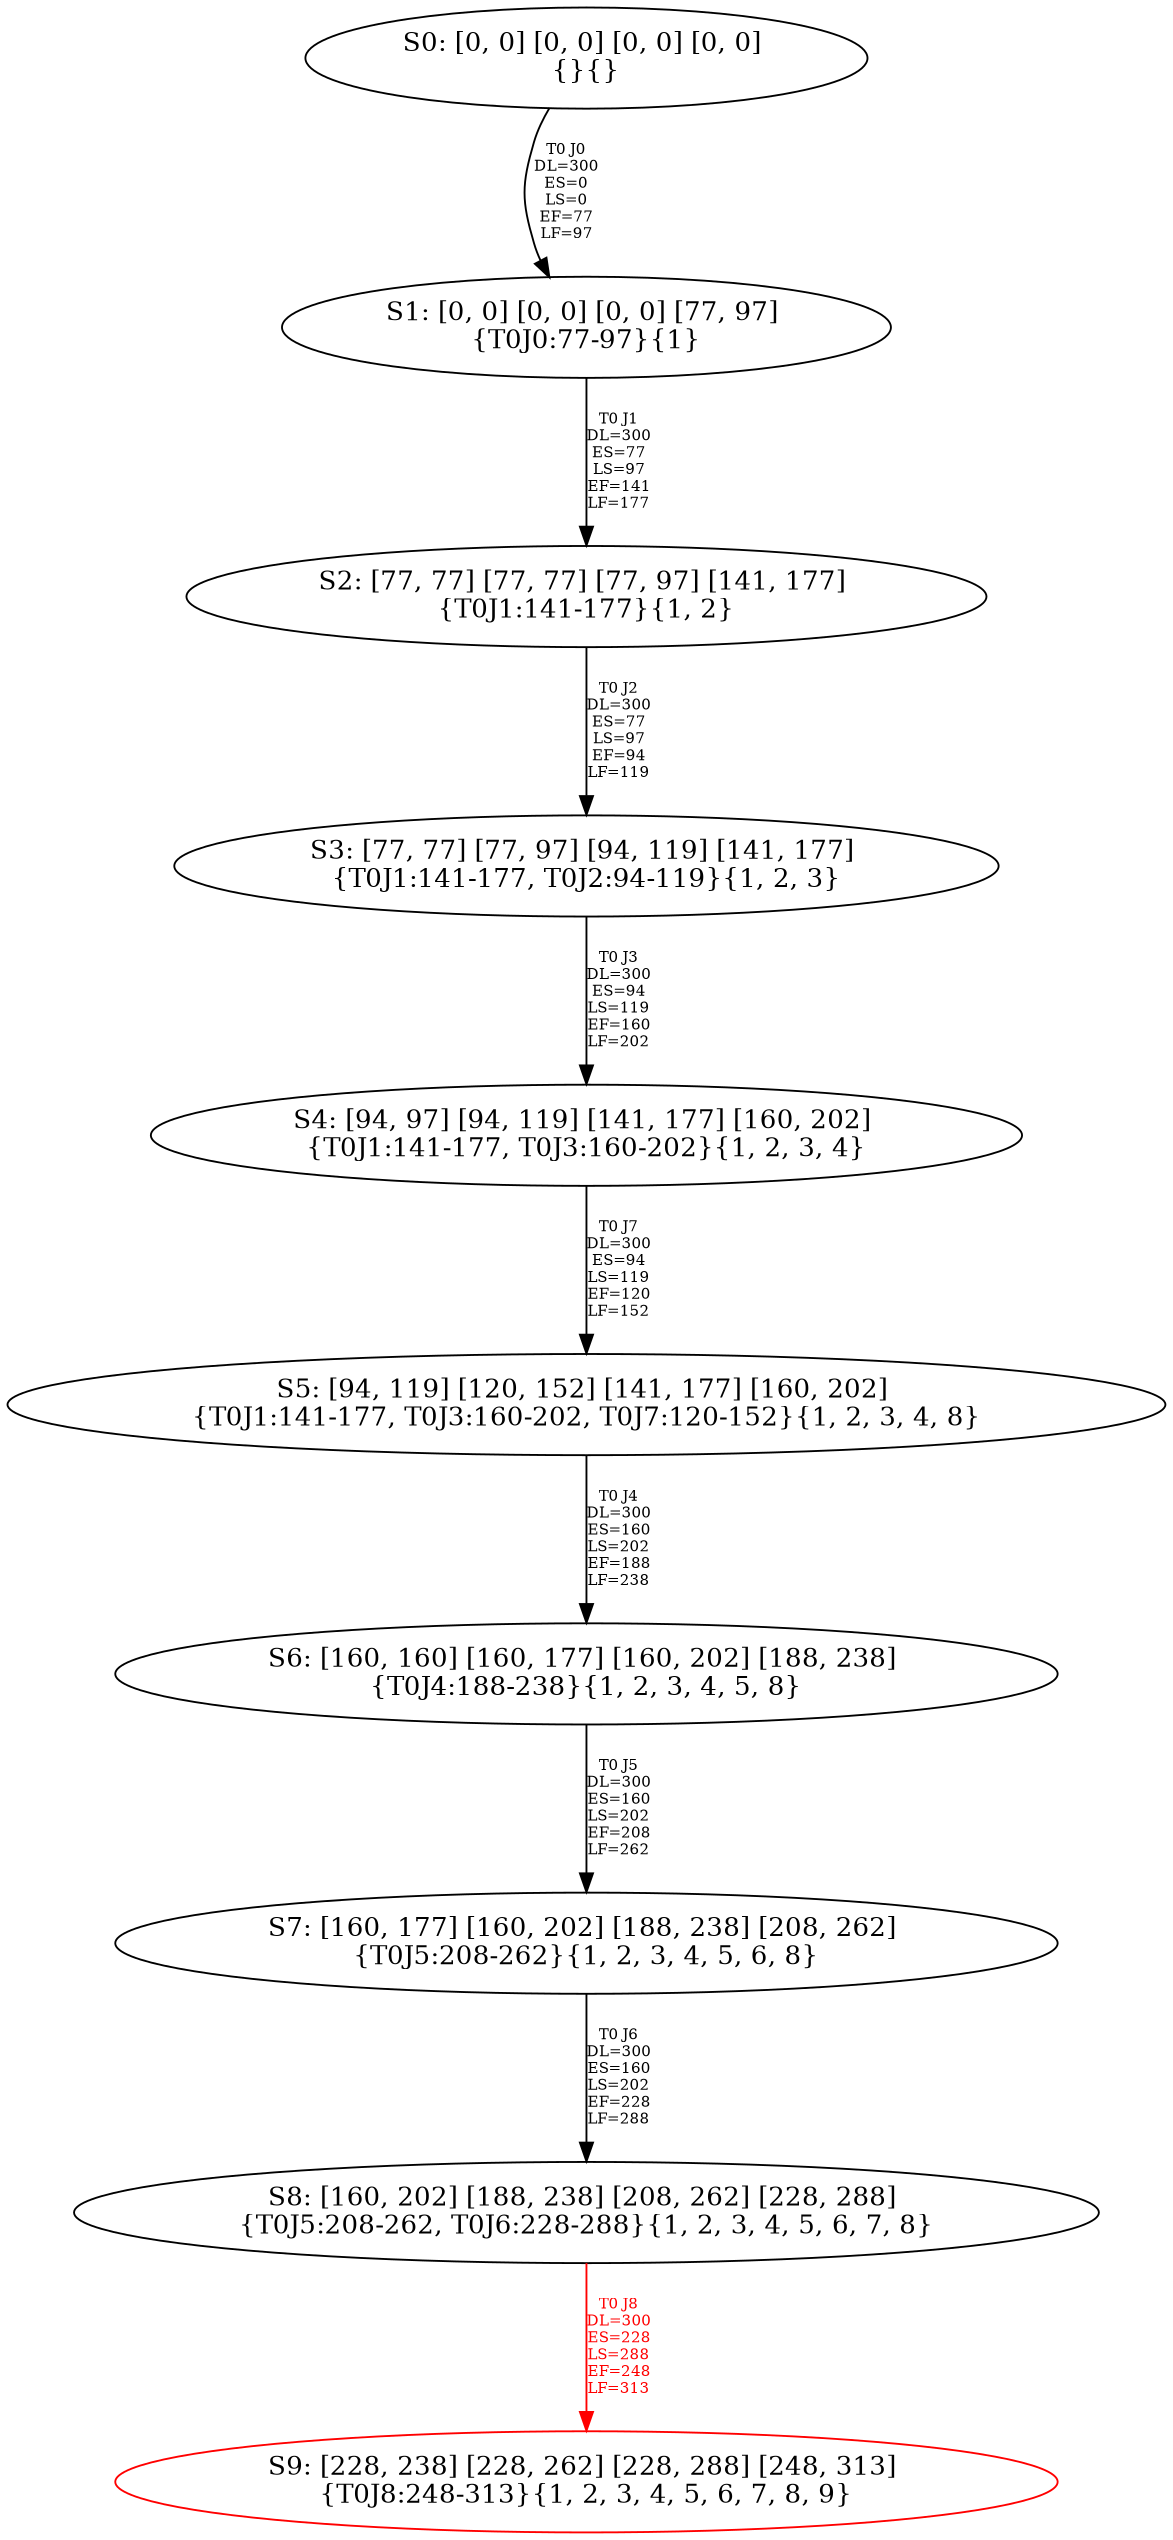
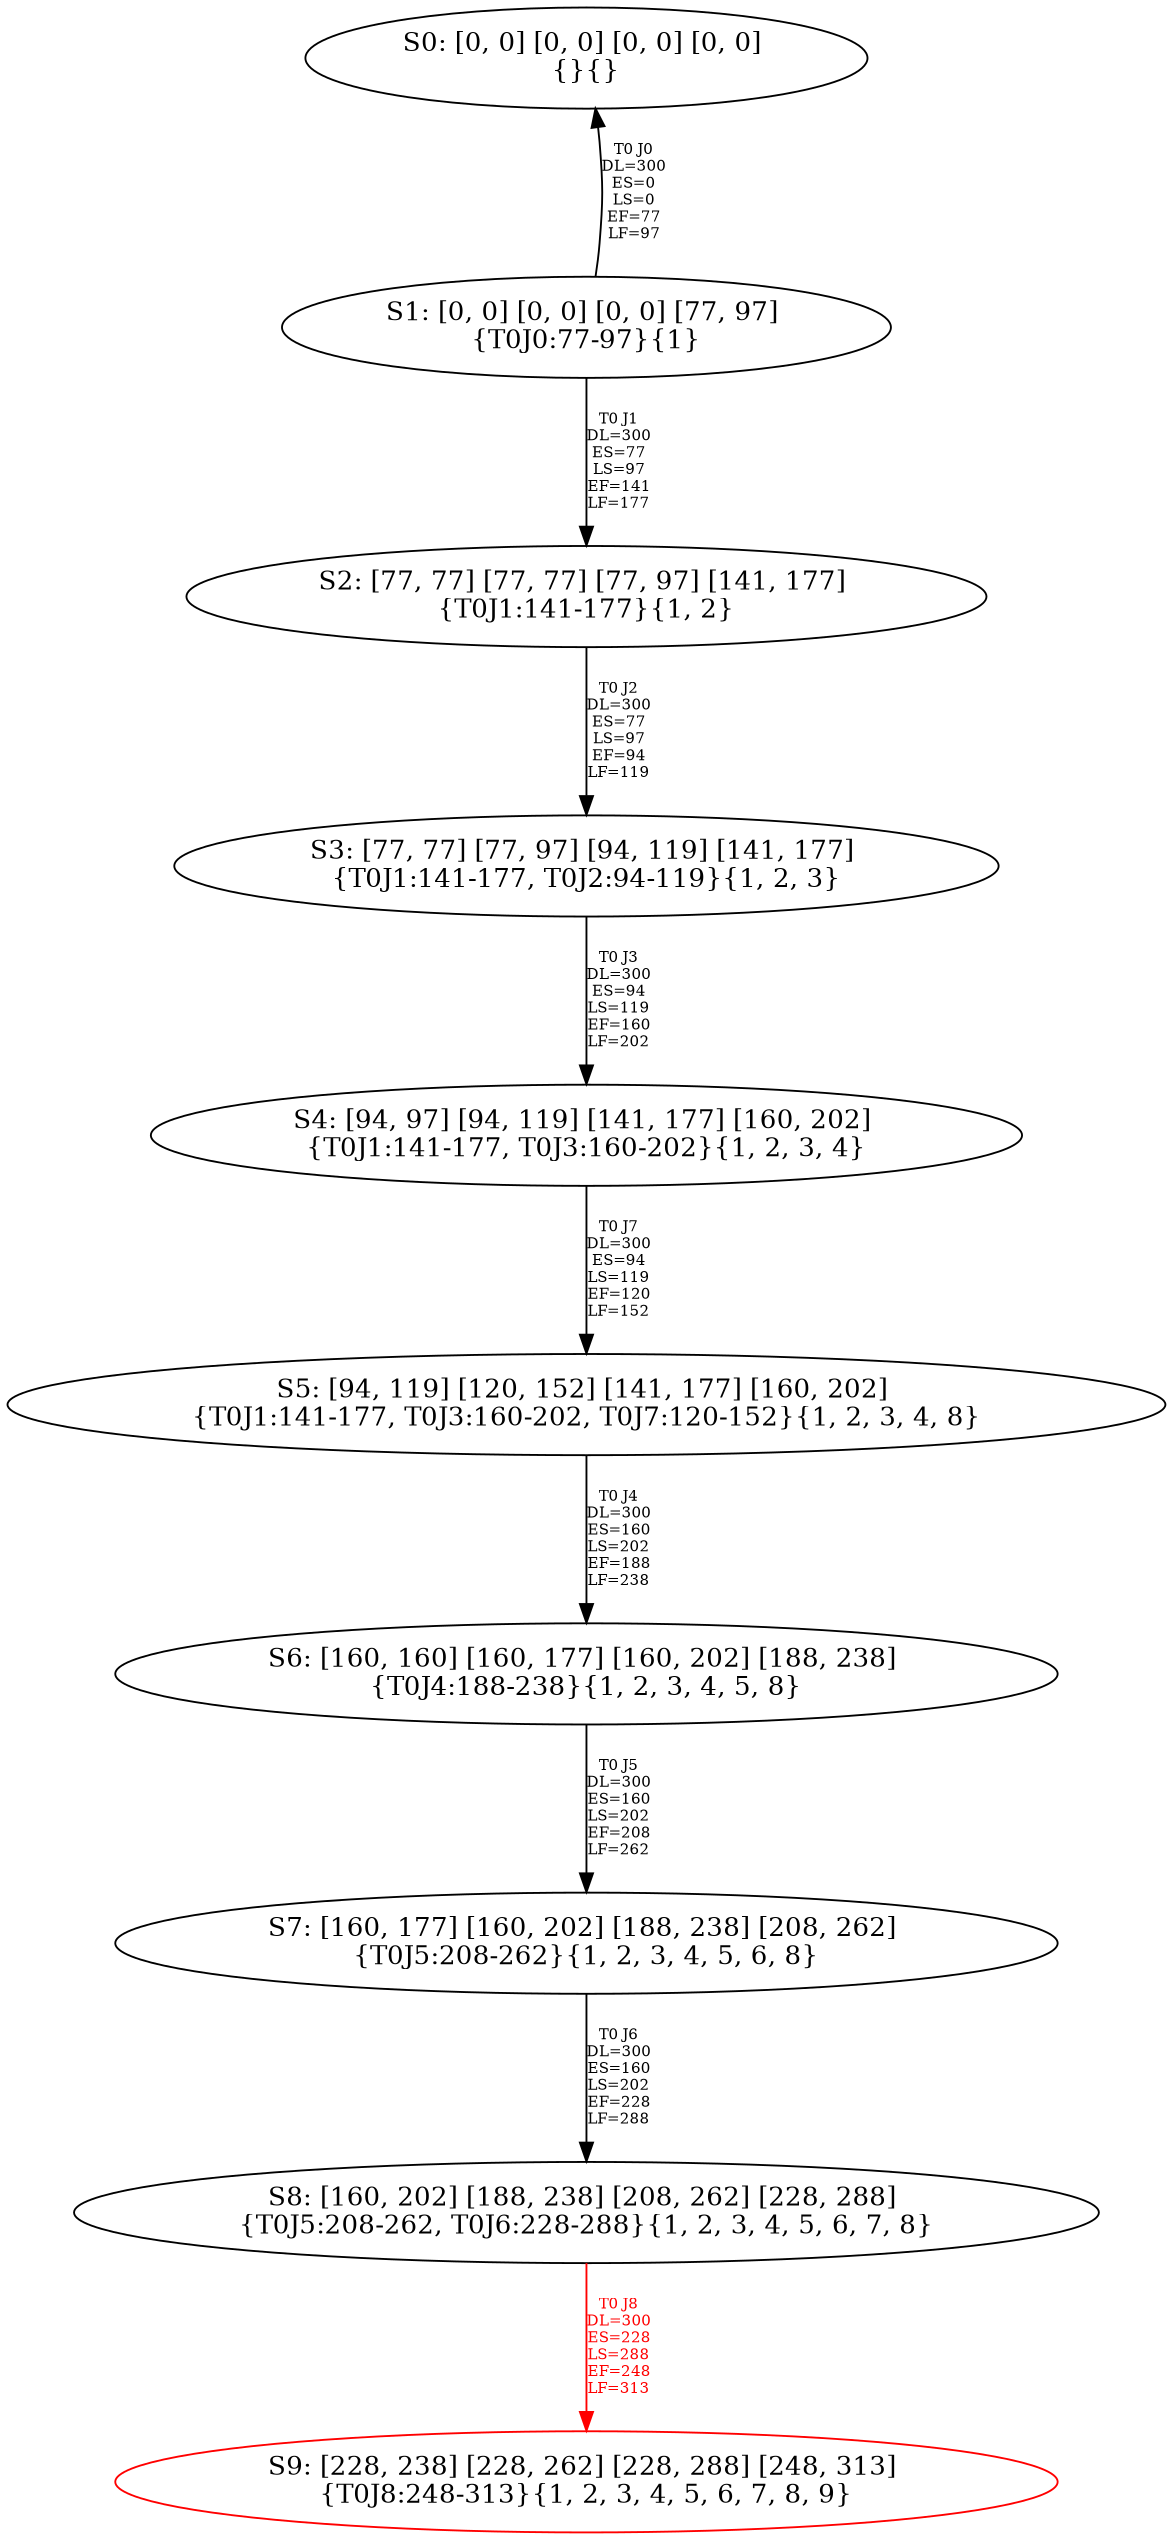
  digraph {
    edge [fontsize=8]
    n1 [label="S0: [0, 0] [0, 0] [0, 0] [0, 0] \n{}{}"]
    n2 [label="S1: [0, 0] [0, 0] [0, 0] [77, 97] \n{T0J0:77-97}{1}"]
    n3 [label="S2: [77, 77] [77, 77] [77, 97] [141, 177] \n{T0J1:141-177}{1, 2}"]
    n4 [label="S3: [77, 77] [77, 97] [94, 119] [141, 177] \n{T0J1:141-177, T0J2:94-119}{1, 2, 3}"]
    n5 [label="S4: [94, 97] [94, 119] [141, 177] [160, 202] \n{T0J1:141-177, T0J3:160-202}{1, 2, 3, 4}"]
    n6 [label="S5: [94, 119] [120, 152] [141, 177] [160, 202] \n{T0J1:141-177, T0J3:160-202, T0J7:120-152}{1, 2, 3, 4, 8}"]
    n7 [label="S6: [160, 160] [160, 177] [160, 202] [188, 238] \n{T0J4:188-238}{1, 2, 3, 4, 5, 8}"]
    n8 [label="S7: [160, 177] [160, 202] [188, 238] [208, 262] \n{T0J5:208-262}{1, 2, 3, 4, 5, 6, 8}"]
    n9 [label="S8: [160, 202] [188, 238] [208, 262] [228, 288] \n{T0J5:208-262, T0J6:228-288}{1, 2, 3, 4, 5, 6, 7, 8}"]
    n10 [color=Red label="S9: [228, 238] [228, 262] [228, 288] [248, 313] \n{T0J8:248-313}{1, 2, 3, 4, 5, 6, 7, 8, 9}"]
-   n1 -> n2 [label="T0 J0\nDL=300\nES=0\nLS=0\nEF=77\nLF=97"]
+   n2 -> n1 [label="T0 J0\nDL=300\nES=0\nLS=0\nEF=77\nLF=97"]
    n2 -> n3 [label="T0 J1\nDL=300\nES=77\nLS=97\nEF=141\nLF=177"]
    n3 -> n4 [label="T0 J2\nDL=300\nES=77\nLS=97\nEF=94\nLF=119"]
    n4 -> n5 [label="T0 J3\nDL=300\nES=94\nLS=119\nEF=160\nLF=202"]
    n5 -> n6 [label="T0 J7\nDL=300\nES=94\nLS=119\nEF=120\nLF=152"]
    n6 -> n7 [label="T0 J4\nDL=300\nES=160\nLS=202\nEF=188\nLF=238"]
    n7 -> n8 [label="T0 J5\nDL=300\nES=160\nLS=202\nEF=208\nLF=262"]
    n8 -> n9 [label="T0 J6\nDL=300\nES=160\nLS=202\nEF=228\nLF=288"]
    n9 -> n10 [color=Red fontcolor=Red label="T0 J8\nDL=300\nES=228\nLS=288\nEF=248\nLF=313"]
  }
